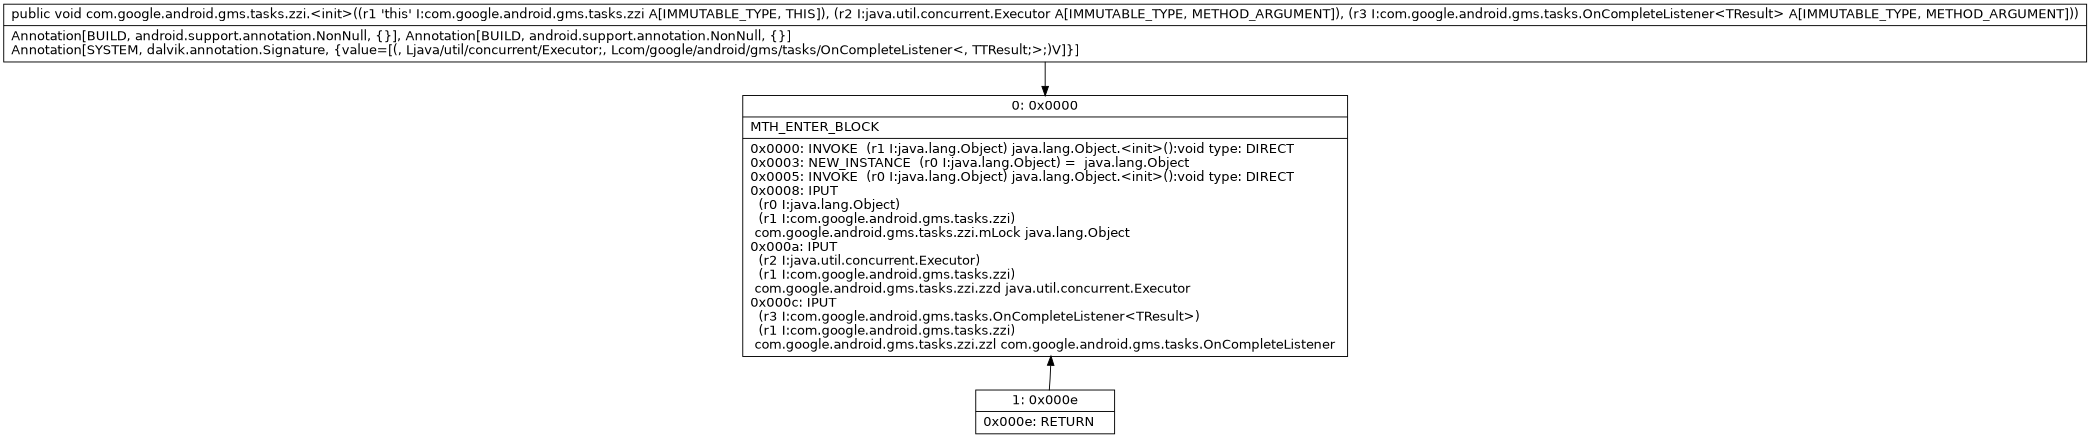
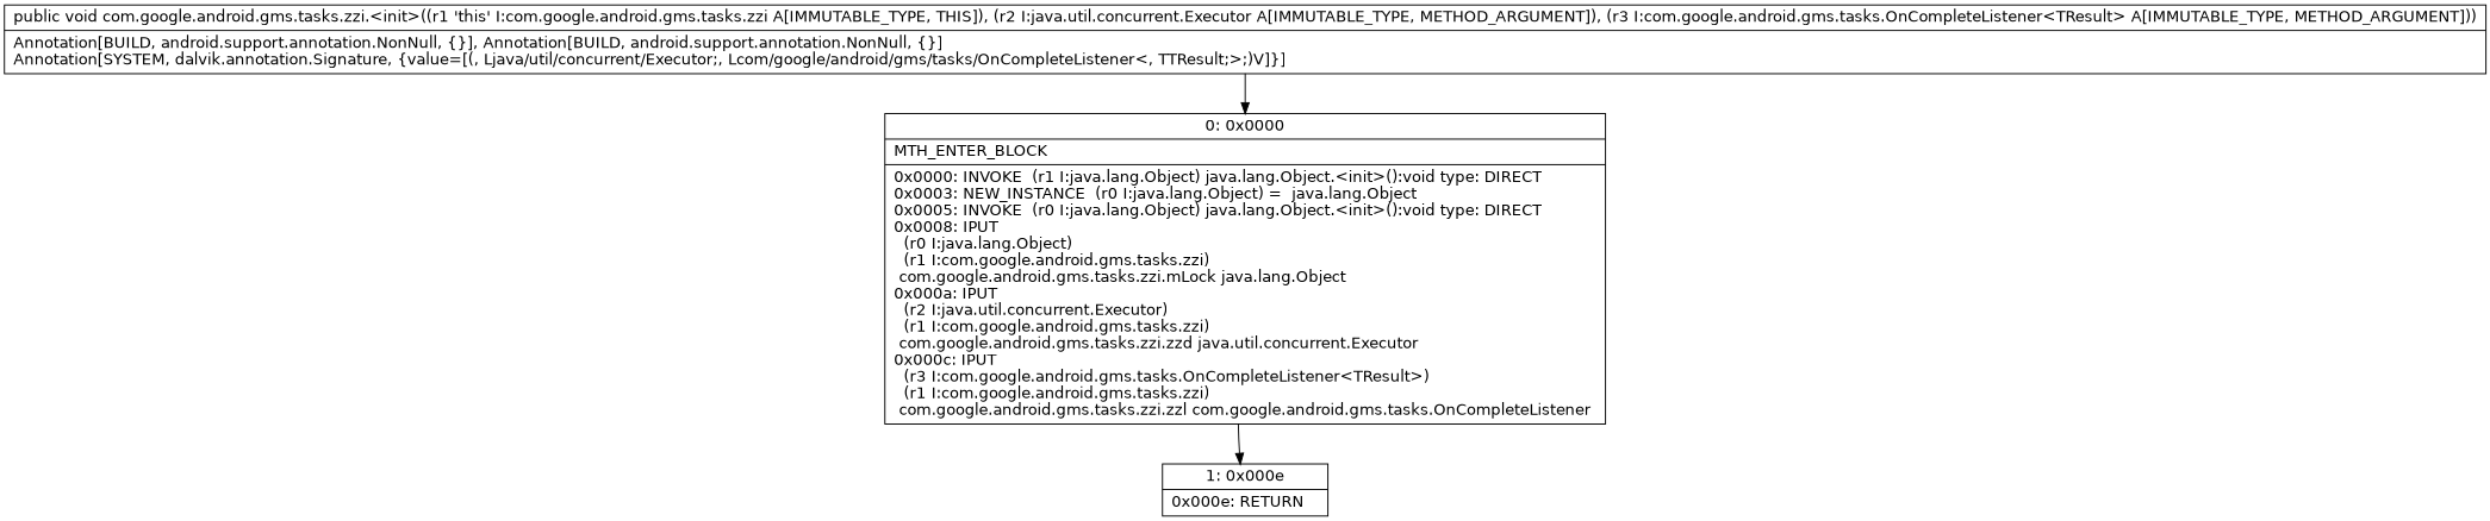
  digraph {
    fontname="DejaVu Sans"
    node [shape=record fontname="DejaVu Sans"]
    edge [fontname="DejaVu Sans"]
    n1 [label="{0\:\ 0x0000|MTH_ENTER_BLOCK\l|0x0000: INVOKE  (r1 I:java.lang.Object) java.lang.Object.\<init\>():void type: DIRECT \l0x0003: NEW_INSTANCE  (r0 I:java.lang.Object) =  java.lang.Object \l0x0005: INVOKE  (r0 I:java.lang.Object) java.lang.Object.\<init\>():void type: DIRECT \l0x0008: IPUT  \l  (r0 I:java.lang.Object)\l  (r1 I:com.google.android.gms.tasks.zzi)\l com.google.android.gms.tasks.zzi.mLock java.lang.Object \l0x000a: IPUT  \l  (r2 I:java.util.concurrent.Executor)\l  (r1 I:com.google.android.gms.tasks.zzi)\l com.google.android.gms.tasks.zzi.zzd java.util.concurrent.Executor \l0x000c: IPUT  \l  (r3 I:com.google.android.gms.tasks.OnCompleteListener\<TResult\>)\l  (r1 I:com.google.android.gms.tasks.zzi)\l com.google.android.gms.tasks.zzi.zzl com.google.android.gms.tasks.OnCompleteListener \l}"]
    n2 [label="{1\:\ 0x000e|0x000e: RETURN   \l}"]
    n3 [label="{public void com.google.android.gms.tasks.zzi.\<init\>((r1 'this' I:com.google.android.gms.tasks.zzi A[IMMUTABLE_TYPE, THIS]), (r2 I:java.util.concurrent.Executor A[IMMUTABLE_TYPE, METHOD_ARGUMENT]), (r3 I:com.google.android.gms.tasks.OnCompleteListener\<TResult\> A[IMMUTABLE_TYPE, METHOD_ARGUMENT]))  | Annotation[BUILD, android.support.annotation.NonNull, \{\}], Annotation[BUILD, android.support.annotation.NonNull, \{\}]\lAnnotation[SYSTEM, dalvik.annotation.Signature, \{value=[(, Ljava\/util\/concurrent\/Executor;, Lcom\/google\/android\/gms\/tasks\/OnCompleteListener\<, TTResult;\>;)V]\}]\l}"]
-   n2 -> n1
+   n1 -> n2
    n3 -> n1
  }
